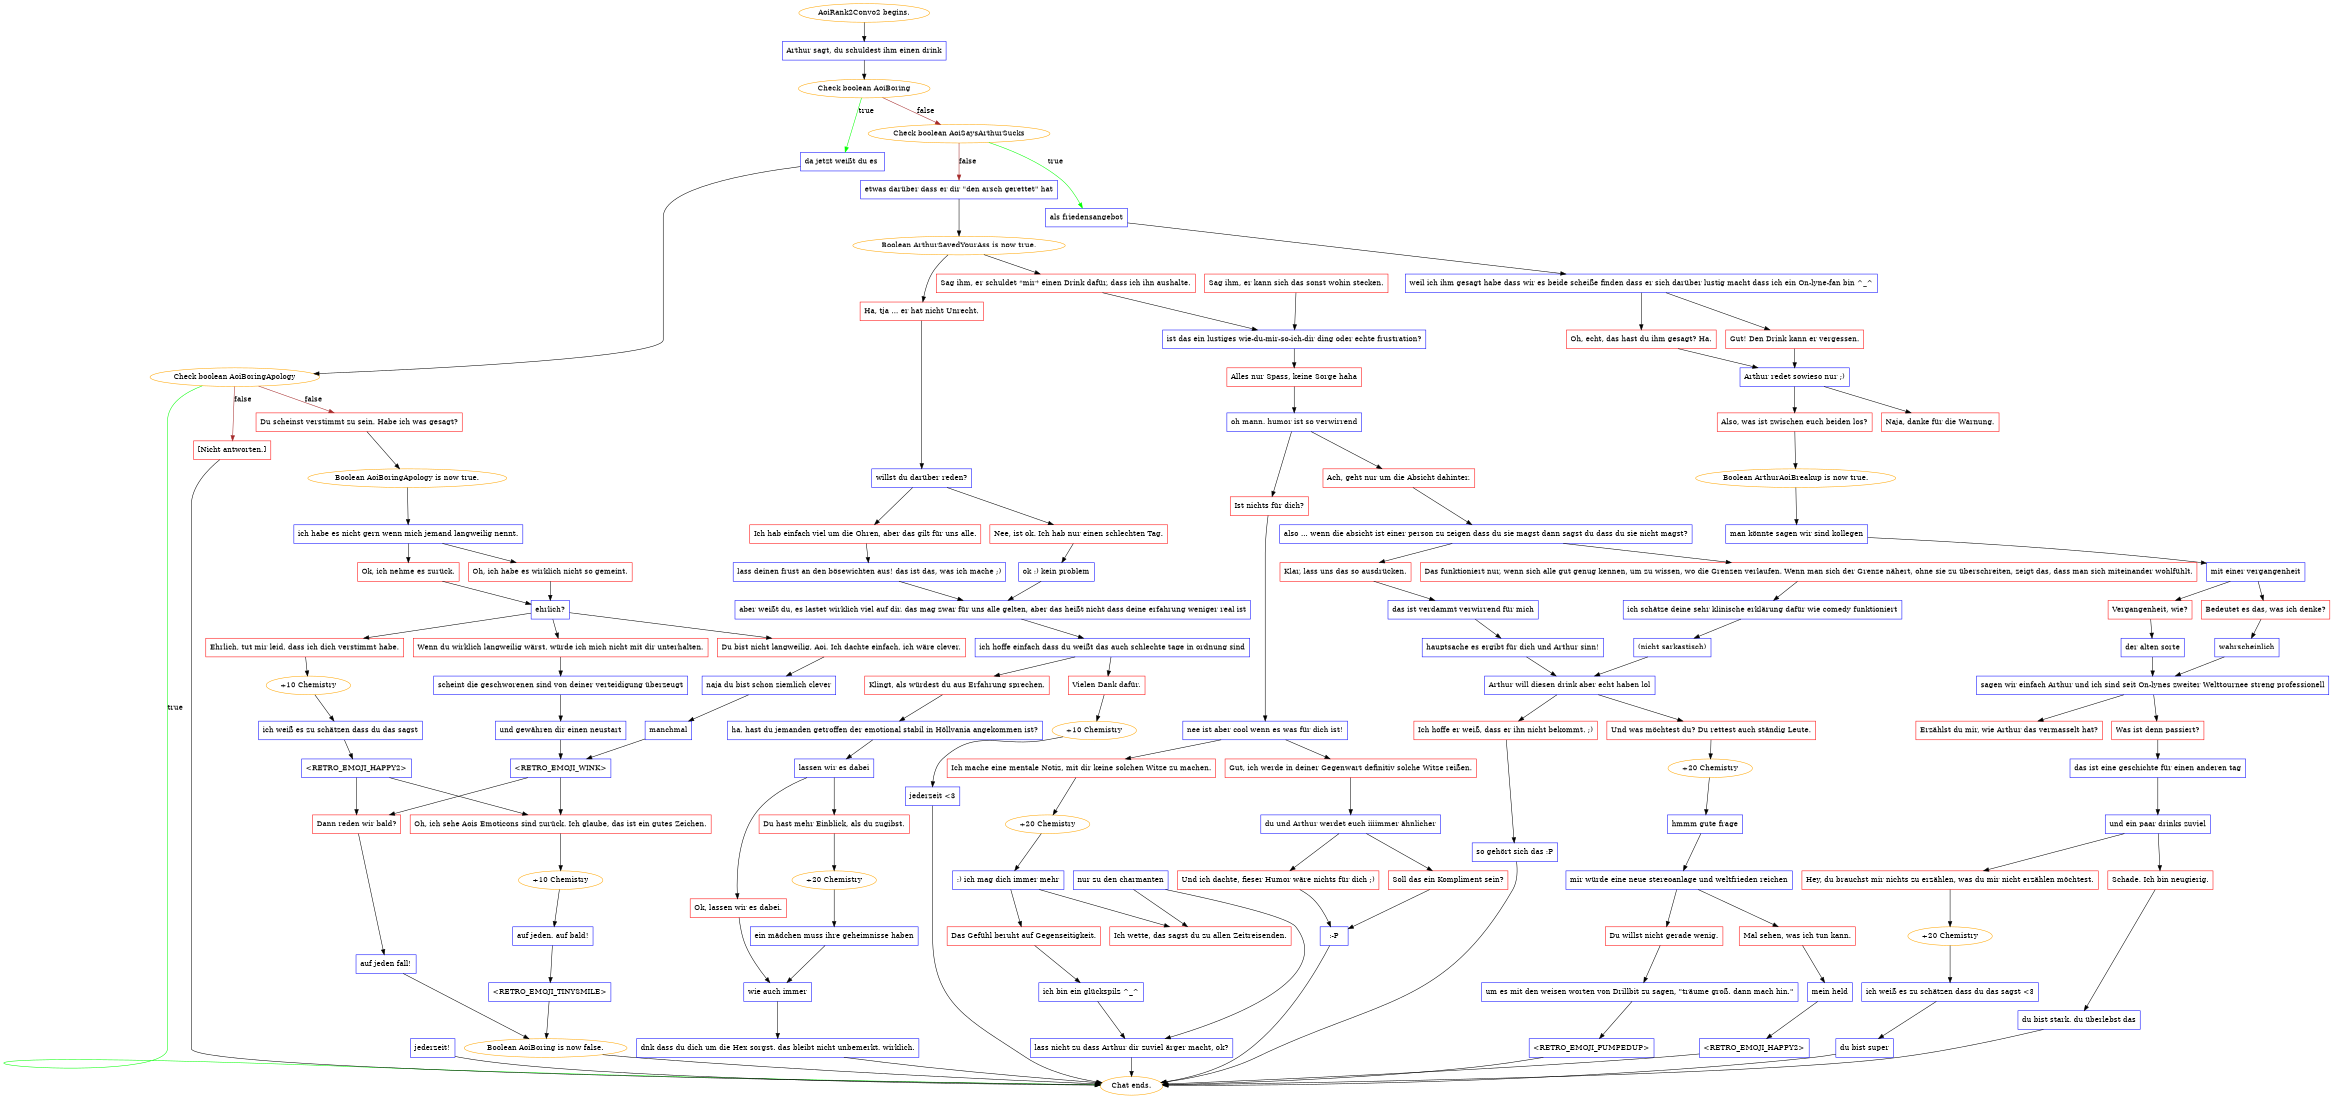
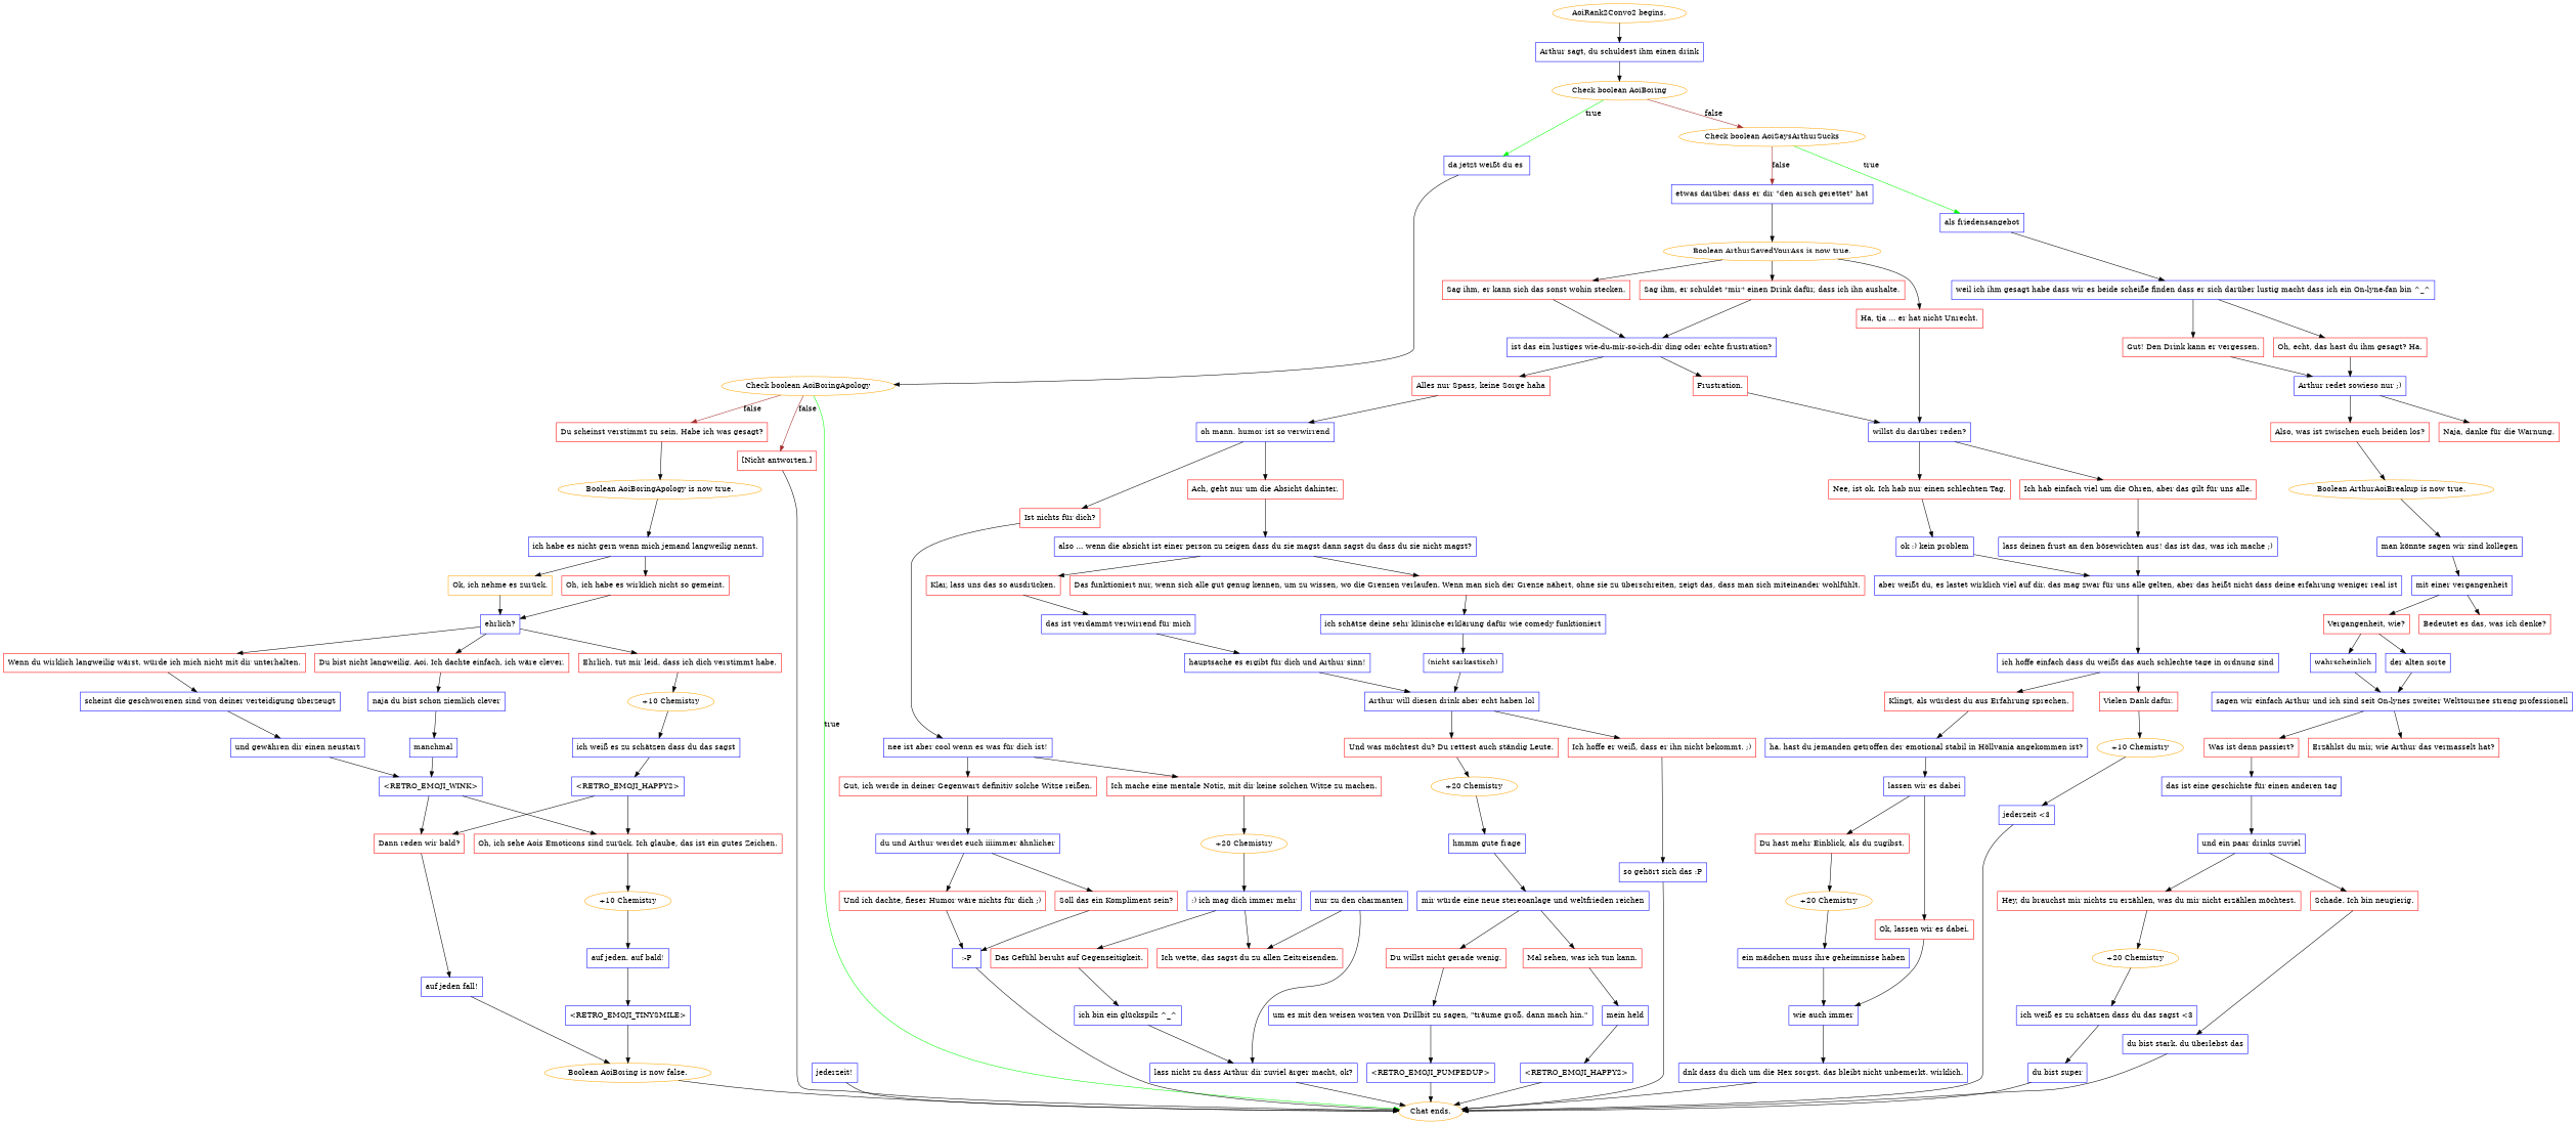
  digraph {
    node [color=blue shape=box]
    "AoiRank2Convo2 begins." [color=orange shape=""]
    n2 [label="Arthur sagt, du schuldest ihm einen drink"]
    n3 [color=orange label="Check boolean AoiBoring" shape=""]
    n4 [label="da jetzt weißt du es "]
    n5 [color=orange label="Check boolean AoiSaysArthurSucks" shape=""]
    n6 [color=orange label="Check boolean AoiBoringApology" shape=""]
    n7 [label="als friedensangebot"]
    n8 [label="etwas darüber dass er dir \"den arsch gerettet\" hat"]
    "Chat ends." [color=orange shape=""]
    n10 [color=red label="Du scheinst verstimmt zu sein. Habe ich was gesagt?"]
    n11 [color=red label="[Nicht antworten.]"]
    n12 [label="weil ich ihm gesagt habe dass wir es beide scheiße finden dass er sich darüber lustig macht dass ich ein On-lyne-fan bin ^_^"]
    n13 [color=orange label="Boolean ArthurSavedYourAss is now true." shape=""]
    n14 [color=orange label="Boolean AoiBoringApology is now true." shape=""]
    n15 [color=red label="Gut! Den Drink kann er vergessen."]
    n16 [color=red label="Oh, echt, das hast du ihm gesagt? Ha."]
    n17 [color=red label="Ha, tja ... er hat nicht Unrecht."]
    n18 [color=red label="Sag ihm, er kann sich das sonst wohin stecken."]
    n19 [color=red label="Sag ihm, er schuldet *mir* einen Drink dafür, dass ich ihn aushalte."]
    n20 [label="ich habe es nicht gern wenn mich jemand langweilig nennt."]
    n21 [label="Arthur redet sowieso nur ;)"]
    n22 [label="willst du darüber reden?"]
    n23 [label="ist das ein lustiges wie-du-mir-so-ich-dir ding oder echte frustration?"]
    n24 [color=red label="Oh, ich habe es wirklich nicht so gemeint."]
-   n25 [color=red label="Ok, ich nehme es zurück."]
+   n25 [color=orange label="Ok, ich nehme es zurück."]
    n26 [color=red label="Naja, danke für die Warnung."]
    n27 [color=red label="Also, was ist zwischen euch beiden los?"]
    n28 [color=red label="Nee, ist ok. Ich hab nur einen schlechten Tag."]
    n29 [color=red label="Ich hab einfach viel um die Ohren, aber das gilt für uns alle."]
+   n30 [color=red label="Frustration."]
    n31 [color=red label="Alles nur Spass, keine Sorge haha"]
    n32 [label="ehrlich?"]
    n33 [color=orange label="Boolean ArthurAoiBreakup is now true." shape=""]
    n34 [label="ok :) kein problem"]
    n35 [label="lass deinen frust an den bösewichten aus! das ist das, was ich mache ;)"]
    n36 [label="oh mann. humor ist so verwirrend"]
    n37 [color=red label="Ehrlich, tut mir leid, dass ich dich verstimmt habe."]
    n38 [color=red label="Du bist nicht langweilig, Aoi. Ich dachte einfach, ich wäre clever."]
    n39 [color=red label="Wenn du wirklich langweilig wärst, würde ich mich nicht mit dir unterhalten."]
    n40 [label="jederzeit!"]
    n41 [label="man könnte sagen wir sind kollegen"]
    n42 [label="aber weißt du, es lastet wirklich viel auf dir. das mag zwar für uns alle gelten, aber das heißt nicht dass deine erfahrung weniger real ist"]
    n43 [color=red label="Ist nichts für dich?"]
    n44 [color=red label="Ach, geht nur um die Absicht dahinter."]
    n45 [color=orange label="+10 Chemistry" shape=""]
    n46 [label="naja du bist schon ziemlich clever"]
    n47 [label="scheint die geschworenen sind von deiner verteidigung überzeugt"]
    n48 [label="mit einer vergangenheit"]
    n49 [label="ich hoffe einfach dass du weißt das auch schlechte tage in ordnung sind"]
    n50 [label="nee ist aber cool wenn es was für dich ist!"]
    n51 [label="also ... wenn die absicht ist einer person zu zeigen dass du sie magst dann sagst du dass du sie nicht magst?"]
    n52 [label="ich weiß es zu schätzen dass du das sagst"]
    n53 [label=manchmal]
    n54 [label="und gewähren dir einen neustart"]
    n55 [color=red label="Bedeutet es das, was ich denke?"]
    n56 [color=red label="Vergangenheit, wie?"]
    n57 [color=red label="Vielen Dank dafür."]
    n58 [color=red label="Klingt, als würdest du aus Erfahrung sprechen."]
    n59 [color=red label="Ich mache eine mentale Notiz, mit dir keine solchen Witze zu machen."]
    n60 [color=red label="Gut, ich werde in deiner Gegenwart definitiv solche Witze reißen."]
    n61 [color=red label="Das funktioniert nur, wenn sich alle gut genug kennen, um zu wissen, wo die Grenzen verlaufen. Wenn man sich der Grenze nähert, ohne sie zu überschreiten, zeigt das, dass man sich miteinander wohlfühlt."]
    n62 [color=red label="Klar, lass uns das so ausdrücken."]
    n63 [label="<RETRO_EMOJI_HAPPY2>"]
    n64 [label="<RETRO_EMOJI_WINK>"]
    n65 [label=wahrscheinlich]
    n66 [label="der alten sorte"]
    n67 [color=orange label="+10 Chemistry" shape=""]
    n68 [label="ha. hast du jemanden getroffen der emotional stabil in Höllvania angekommen ist?"]
    n69 [color=orange label="+20 Chemistry" shape=""]
    n70 [label="du und Arthur werdet euch iiiimmer ähnlicher"]
    n71 [label="ich schätze deine sehr klinische erklärung dafür wie comedy funktioniert"]
    n72 [label="das ist verdammt verwirrend für mich"]
    n73 [color=red label="Dann reden wir bald?"]
    n74 [color=red label="Oh, ich sehe Aois Emoticons sind zurück. Ich glaube, das ist ein gutes Zeichen."]
    n75 [label="sagen wir einfach Arthur und ich sind seit On-lynes zweiter Welttournee streng professionell"]
    n76 [label="jederzeit <3"]
    n77 [label="lassen wir es dabei"]
    n78 [label=":) ich mag dich immer mehr"]
    n79 [color=red label="Soll das ein Kompliment sein?"]
    n80 [color=red label="Und ich dachte, fieser Humor wäre nichts für dich ;)"]
    n81 [label="(nicht sarkastisch)"]
    n82 [label="hauptsache es ergibt für dich und Arthur sinn!"]
    n83 [label="auf jeden fall!"]
    n84 [color=orange label="+10 Chemistry" shape=""]
    n85 [color=red label="Was ist denn passiert?"]
    n86 [color=red label="Erzählst du mir, wie Arthur das vermasselt hat?"]
    n87 [color=red label="Du hast mehr Einblick, als du zugibst."]
    n88 [color=red label="Ok, lassen wir es dabei."]
    n89 [color=red label="Das Gefühl beruht auf Gegenseitigkeit."]
    n90 [color=red label="Ich wette, das sagst du zu allen Zeitreisenden."]
    n91 [label=":-P"]
    n92 [label="Arthur will diesen drink aber echt haben lol"]
    n93 [color=orange label="Boolean AoiBoring is now false." shape=""]
    n94 [label="auf jeden. auf bald!"]
    n95 [label="das ist eine geschichte für einen anderen tag"]
    n96 [color=orange label="+20 Chemistry" shape=""]
    n97 [label="wie auch immer"]
    n98 [label="ich bin ein glückspilz ^_^"]
    n99 [color=red label="Ich hoffe er weiß, dass er ihn nicht bekommt. ;)"]
    n100 [color=red label="Und was möchtest du? Du rettest auch ständig Leute."]
    n101 [label="<RETRO_EMOJI_TINYSMILE>"]
    n102 [label="und ein paar drinks zuviel"]
    n103 [label="ein mädchen muss ihre geheimnisse haben"]
    n104 [label="dnk dass du dich um die Hex sorgst. das bleibt nicht unbemerkt. wirklich."]
    n105 [label="lass nicht zu dass Arthur dir zuviel ärger macht, ok?"]
    n106 [label="nur zu den charmanten"]
    n107 [label="so gehört sich das :P"]
    n108 [color=orange label="+20 Chemistry" shape=""]
    n109 [color=red label="Hey, du brauchst mir nichts zu erzählen, was du mir nicht erzählen möchtest."]
    n110 [color=red label="Schade. Ich bin neugierig."]
    n111 [label="hmmm gute frage"]
    n112 [color=orange label="+20 Chemistry" shape=""]
    n113 [label="du bist stark. du überlebst das"]
    n114 [label="mir würde eine neue stereoanlage und weltfrieden reichen"]
    n115 [label="ich weiß es zu schätzen dass du das sagst <3"]
    n116 [color=red label="Mal sehen, was ich tun kann."]
    n117 [color=red label="Du willst nicht gerade wenig."]
    n118 [label="du bist super"]
    n119 [label="mein held"]
    n120 [label="um es mit den weisen worten von Drillbit zu sagen, \"träume groß. dann mach hin.\""]
    n121 [label="<RETRO_EMOJI_HAPPY2>"]
    n122 [label="<RETRO_EMOJI_PUMPEDUP>"]
    "AoiRank2Convo2 begins." -> n2
    n2 -> n3
    n3 -> n4 [color=green label=true]
    n3 -> n5 [color=brown label=false]
    n4 -> n6
    n5 -> n7 [color=green label=true]
    n5 -> n8 [color=brown label=false]
    n6 -> "Chat ends." [color=green label=true]
    n6 -> n10 [color=brown label=false]
    n6 -> n11 [color=brown label=false]
    n7 -> n12
    n8 -> n13
    n10 -> n14
    n11 -> "Chat ends."
    n12 -> n15
    n12 -> n16
    n13 -> n17
+   n13 -> n18
    n13 -> n19
    n14 -> n20
    n15 -> n21
    n16 -> n21
    n17 -> n22
    n18 -> n23
    n19 -> n23
    n20 -> n24
    n20 -> n25
    n21 -> n26
    n21 -> n27
    n22 -> n28
    n22 -> n29
+   n23 -> n30
    n23 -> n31
    n24 -> n32
    n25 -> n32
    n27 -> n33
    n28 -> n34
    n29 -> n35
+   n30 -> n22
    n31 -> n36
    n32 -> n37
    n32 -> n38
    n32 -> n39
    n33 -> n41
    n34 -> n42
    n35 -> n42
    n36 -> n43
    n36 -> n44
    n37 -> n45
    n38 -> n46
    n39 -> n47
    n40 -> "Chat ends."
    n41 -> n48
    n42 -> n49
    n43 -> n50
    n44 -> n51
    n45 -> n52
    n46 -> n53
    n47 -> n54
    n48 -> n55
    n48 -> n56
    n49 -> n57
    n49 -> n58
    n50 -> n59
    n50 -> n60
    n51 -> n61
    n51 -> n62
    n52 -> n63
    n53 -> n64
    n54 -> n64
-   n55 -> n65
+   n56 -> n65
    n56 -> n66
    n57 -> n67
    n58 -> n68
    n59 -> n69
    n60 -> n70
    n61 -> n71
    n62 -> n72
    n63 -> n73
    n63 -> n74
    n64 -> n73
    n64 -> n74
    n65 -> n75
    n66 -> n75
    n67 -> n76
    n68 -> n77
    n69 -> n78
    n70 -> n79
    n70 -> n80
    n71 -> n81
    n72 -> n82
    n73 -> n83
    n74 -> n84
    n75 -> n85
    n75 -> n86
    n76 -> "Chat ends."
    n77 -> n87
    n77 -> n88
    n78 -> n89
    n78 -> n90
    n79 -> n91
    n80 -> n91
    n81 -> n92
    n82 -> n92
    n83 -> n93
    n84 -> n94
    n85 -> n95
    n87 -> n96
    n88 -> n97
    n89 -> n98
    n91 -> "Chat ends."
    n92 -> n99
    n92 -> n100
    n93 -> "Chat ends."
    n94 -> n101
    n95 -> n102
    n96 -> n103
    n97 -> n104
    n98 -> n105
    n99 -> n107
    n100 -> n108
    n101 -> n93
    n102 -> n109
    n102 -> n110
    n103 -> n97
    n104 -> "Chat ends."
    n105 -> "Chat ends."
    n106 -> n90
    n106 -> n105
    n107 -> "Chat ends."
    n108 -> n111
    n109 -> n112
    n110 -> n113
    n111 -> n114
    n112 -> n115
    n113 -> "Chat ends."
    n114 -> n116
    n114 -> n117
    n115 -> n118
    n116 -> n119
    n117 -> n120
    n118 -> "Chat ends."
    n119 -> n121
    n120 -> n122
    n121 -> "Chat ends."
    n122 -> "Chat ends."
  }
